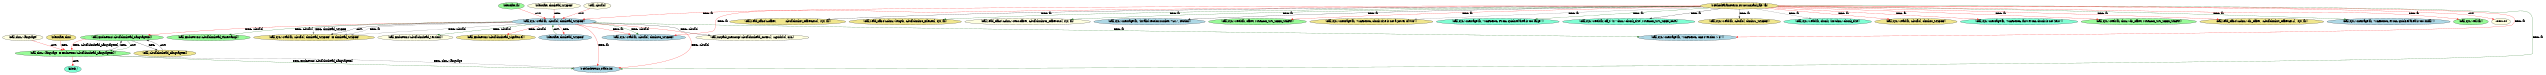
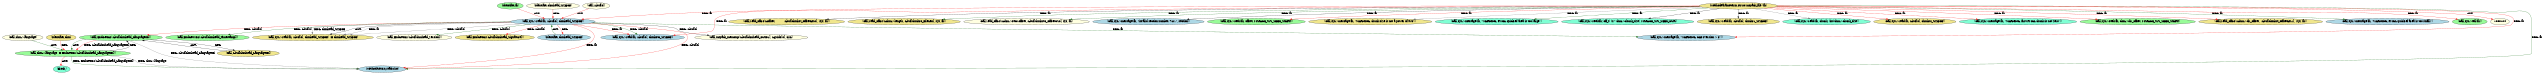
  digraph {
    node [fillcolor=khaki style=filled]
    edge [color=red]
    n1 [fillcolor=palegreen label="(Call,EndGetI32(&buf[chmhead_LanguageID]))"]
    n2 [fillcolor=palegreen label="(Call,chm->language  = EndGetI32(&buf[chmhead_LanguageID]))"]
    n3 [fillcolor=lightblue label="(MethodReturn,static int)"]
    n4 [label="(Call,&buf[chmhead_LanguageID])"]
    n5 [fillcolor=aquamarine label="(Block,)"]
    n6 [fillcolor=lightblue label="(Call,sys->read(fh, &buf[0], chmhead_SIZEOF))"]
    n7 [fillcolor=palegreen label="(Call,EndGetM32(&buf[chmhead_Timestamp]))"]
    n8 [label="(Call,sys->read(fh, &buf[0], chmhead_SIZEOF) != chmhead_SIZEOF)"]
    n9 [fillcolor=lightyellow label="(Call,EndGetI32(&buf[chmhead_Version]))"]
    n10 [label="(Call,EndGetI32(&buf[chmhead_Signature]))"]
    n11 [fillcolor=lightblue label="(Identifier,chmhead_SIZEOF)"]
    n12 [fillcolor=lightblue label="(Call,sys->message(fh, \"WARNING; CHM version > 3\"))"]
    n13 [fillcolor=lightyellow label="(Call,mspack_memcmp(&buf[chmhead_GUID1], &guids[0], 32L))"]
    n14 [fillcolor=lightblue label="(Call,sys->read(fh, &buf[0], chmhst3_SIZEOF))"]
    n15 [label="(MethodParameterIn,struct mspack_file *fh)"]
    n16 [label="(Call,read_off64(&offset,           &buf[chmhst_OffsetHS0],  sys, fh))"]
    n17 [label="(Call,read_off64(&chm->length, &buf[chmhs0_FileLen], sys, fh))"]
    n18 [fillcolor=lightyellow label="(Call,read_off64(&chm->sec0.offset, &buf[chmhst3_OffsetCS0], sys, fh))"]
    n19 [fillcolor=lightblue label="(Call,sys->message(fh, \"invalid section number '%u'.\", section))"]
    n20 [fillcolor=palegreen label="(Call,sys->seek(fh, offset, MSPACK_SYS_SEEK_START))"]
    n21 [label="(Call,sys->message(fh, \"WARNING; chunk size is not a power of two\"))"]
    n22 [fillcolor=aquamarine label="(Call,sys->message(fh, \"WARNING; PMGL quickref area is too large\"))"]
    n23 [fillcolor=aquamarine label="(Call,sys->seek(fh,(off_t) (x * chm->chunk_size), MSPACK_SYS_SEEK_CUR))"]
    n24 [label="(Call,sys->read(fh, &buf[0], chmhs1_SIZEOF))"]
    n25 [fillcolor=aquamarine label="(Call,sys->read(fh, chunk, (int)chm->chunk_size))"]
    n26 [label="(Call,sys->read(fh, &buf[0], chmhs0_SIZEOF))"]
    n27 [fillcolor=aquamarine label="(Call,sys->message(fh, \"WARNING; first PMGL chunk is not zero\"))"]
    n28 [fillcolor=palegreen label="(Call,sys->seek(fh, chm->dir_offset, MSPACK_SYS_SEEK_START))"]
    n29 [label="(Call,read_off64(&chm->dir_offset,  &buf[chmhst_OffsetHS1],  sys, fh))"]
    n30 [fillcolor=lightblue label="(Call,sys->message(fh, \"WARNING; PMGL quickref area is too small\"))"]
    n31 [fillcolor=palegreen label="(Call,sys->tell(fh))"]
    1000124 [fillcolor=lightyellow]
    n33 [fillcolor=palegreen label="(Identifier,fh)"]
    n34 [fillcolor=lightyellow label="(Identifier,chmhead_SIZEOF)"]
    n35 [fillcolor=lightyellow label="(Call,&buf[0])"]
    n36 [fillcolor=lightyellow label="(Call,chm->language)"]
    n37 [label="(Identifier,chm)"]
    n1 -> n2 [color=darkgreen label="AST: "]
    n1 -> n2 [label="DDG: &buf[chmhead_LanguageID]"]
+   n1 -> n3 [color=gray40 label="DDG: &buf[chmhead_LanguageID]"]
    n1 -> n4 [color=black label="CFG: "]
    n2 -> n1 [color=black label="CFG: "]
    n2 -> n3 [color=darkgreen label="DDG: EndGetI32(&buf[chmhead_LanguageID])"]
    n2 -> n3 [color=gray40 label="DDG: chm->language"]
    n2 -> n5 [label="AST: "]
    n4 -> n1 [color=black label="AST: "]
    n6 -> n1 [label="DDG: &buf[0]"]
    n6 -> n3 [label="DDG: fh"]
    n6 -> n3 [label="DDG: &buf[0]"]
    n6 -> n7 [color=darkgreen label="DDG: &buf[0]"]
    n6 -> n8 [color=black label="AST: "]
    n6 -> n8 [color=gray40 label="DDG: fh"]
    n6 -> n8 [color=gray40 label="DDG: &buf[0]"]
    n6 -> n8 [color=gray40 label="DDG: chmhead_SIZEOF"]
    n6 -> n9 [color=darkgreen label="DDG: &buf[0]"]
    n6 -> n10 [label="DDG: &buf[0]"]
    n6 -> n11 [label="CFG: "]
    n6 -> n12 [color=darkgreen label="DDG: fh"]
    n6 -> n13 [color=black label="DDG: &buf[0]"]
    n6 -> n14 [label="DDG: fh"]
    n6 -> n14 [color=darkgreen label="DDG: &buf[0]"]
    n11 -> n6 [color=darkgreen label="AST: "]
    n15 -> n3 [color=darkgreen label="DDG: fh"]
    n15 -> n6 [label="DDG: fh"]
    n15 -> n12 [label="DDG: fh"]
    n15 -> n14 [label="DDG: fh"]
    n15 -> n16 [color=black label="DDG: fh"]
    n15 -> n17 [color=darkgreen label="DDG: fh"]
    n15 -> n18 [color=darkgreen label="DDG: fh"]
    n15 -> n19 [color=black label="DDG: fh"]
    n15 -> n20 [label="DDG: fh"]
    n15 -> n21 [color=gray40 label="DDG: fh"]
    n15 -> n22 [color=darkgreen label="DDG: fh"]
    n15 -> n23 [color=black label="DDG: fh"]
    n15 -> n24 [color=black label="DDG: fh"]
    n15 -> n25 [color=gray40 label="DDG: fh"]
    n15 -> n26 [label="DDG: fh"]
    n15 -> n27 [label="DDG: fh"]
    n15 -> n28 [label="DDG: fh"]
    n15 -> n29 [label="DDG: fh"]
    n15 -> n30 [color=darkgreen label="DDG: fh"]
    n15 -> n31 [label="DDG: fh"]
    n15 -> 1000124 [label="AST: "]
    n33 -> n6 [label="AST: "]
    n34 -> n6 [label="CFG: "]
    n35 -> n6 [label="AST: "]
-   n36 -> n2 [label="AST: "]
+   n36 -> n2 [color=darkgreen label="AST: "]
    n37 -> n2 [label="CFG: "]
  }
